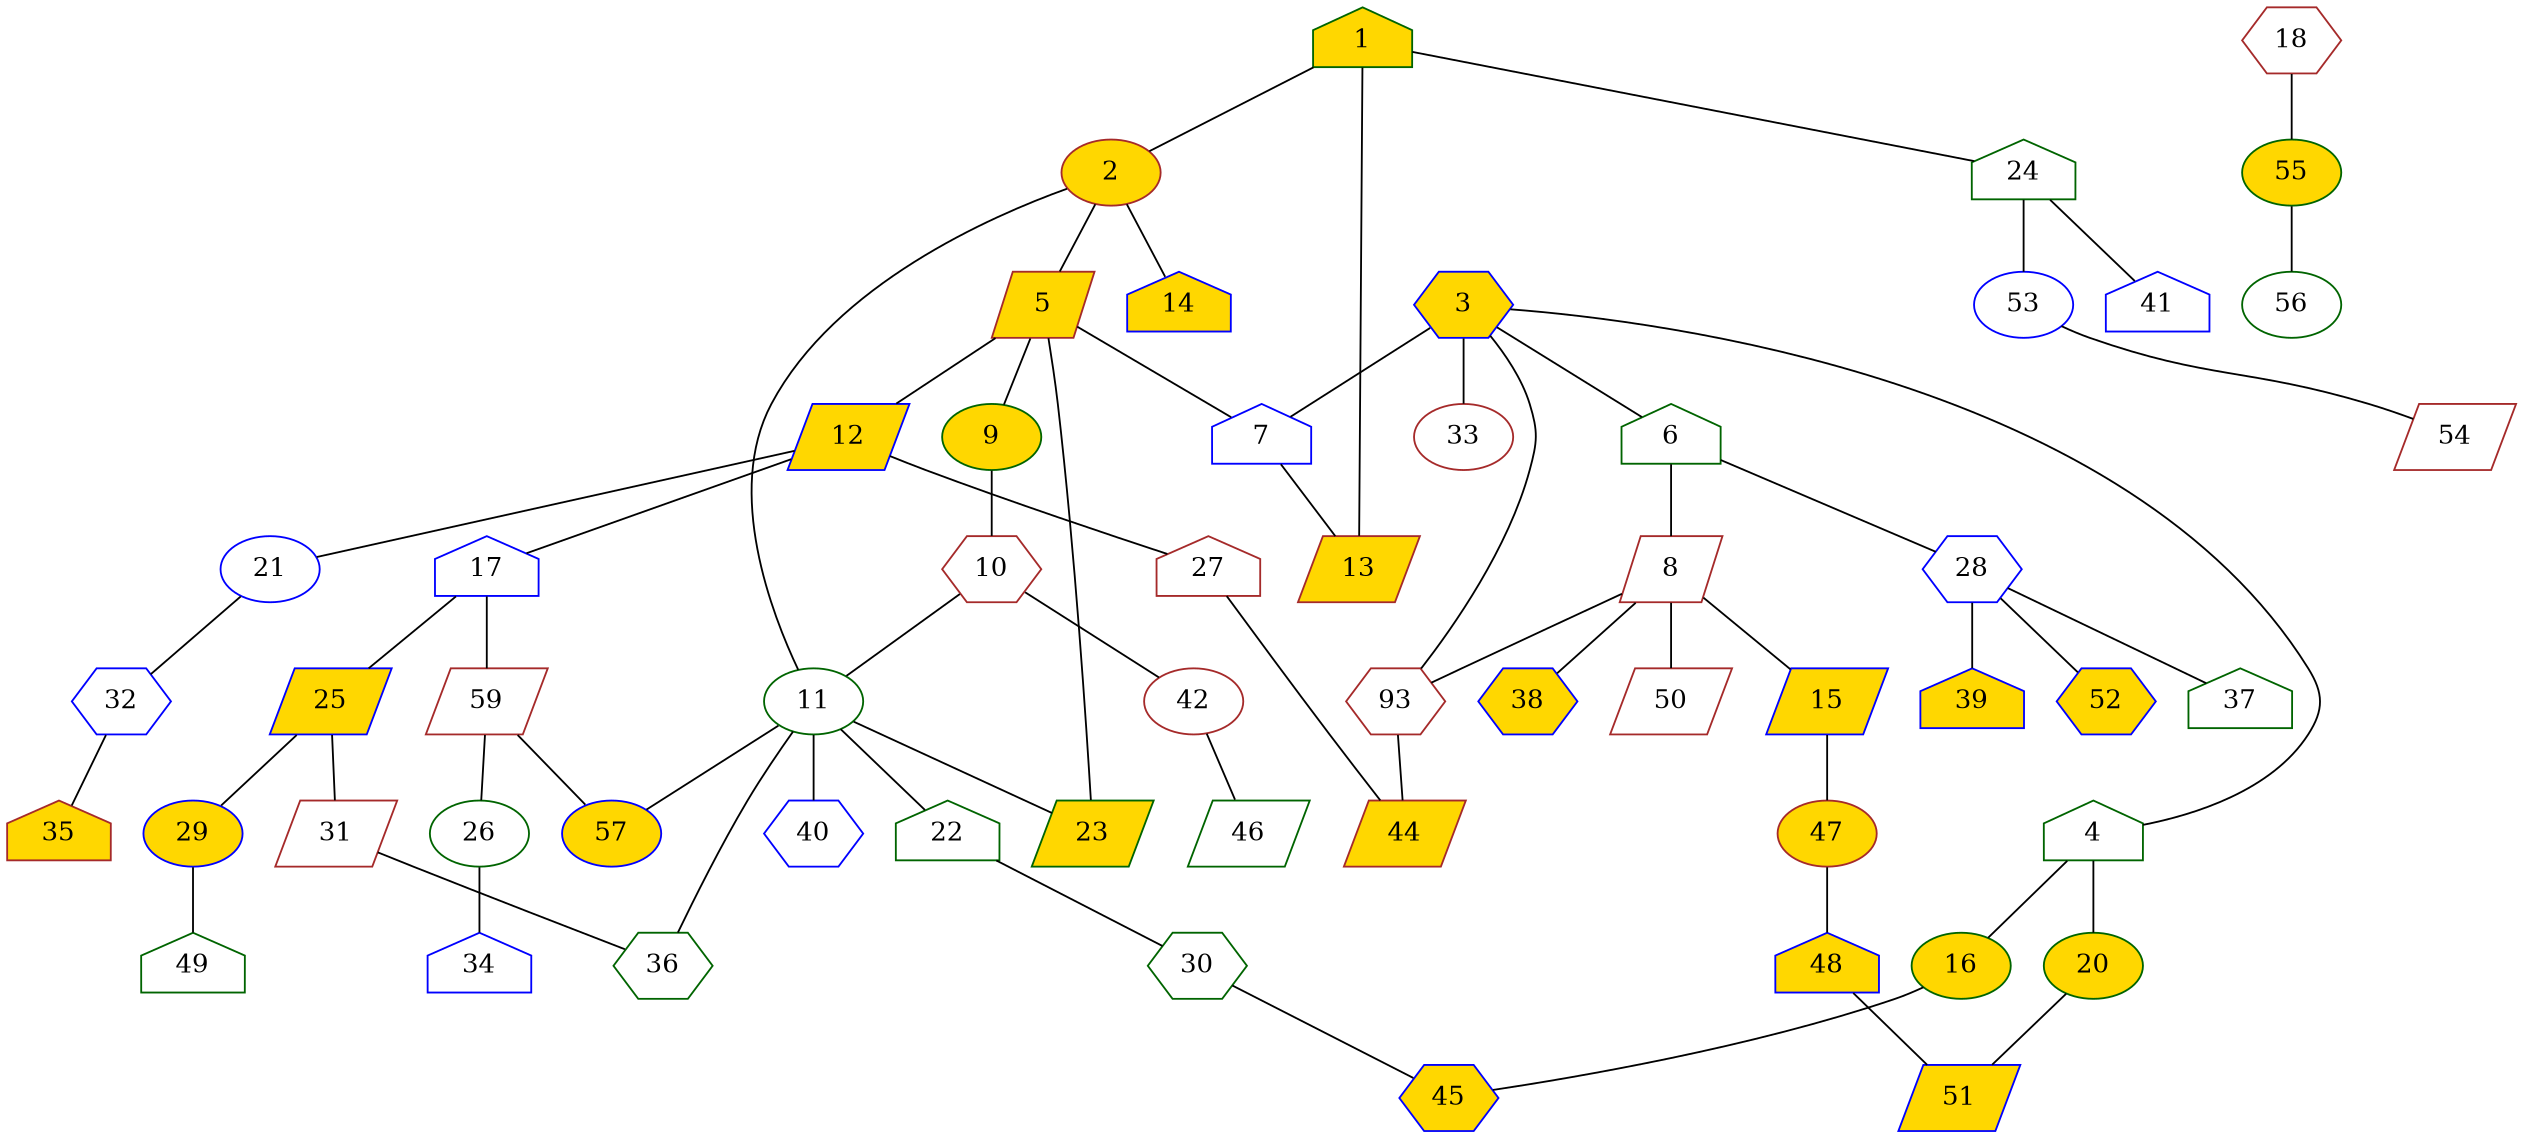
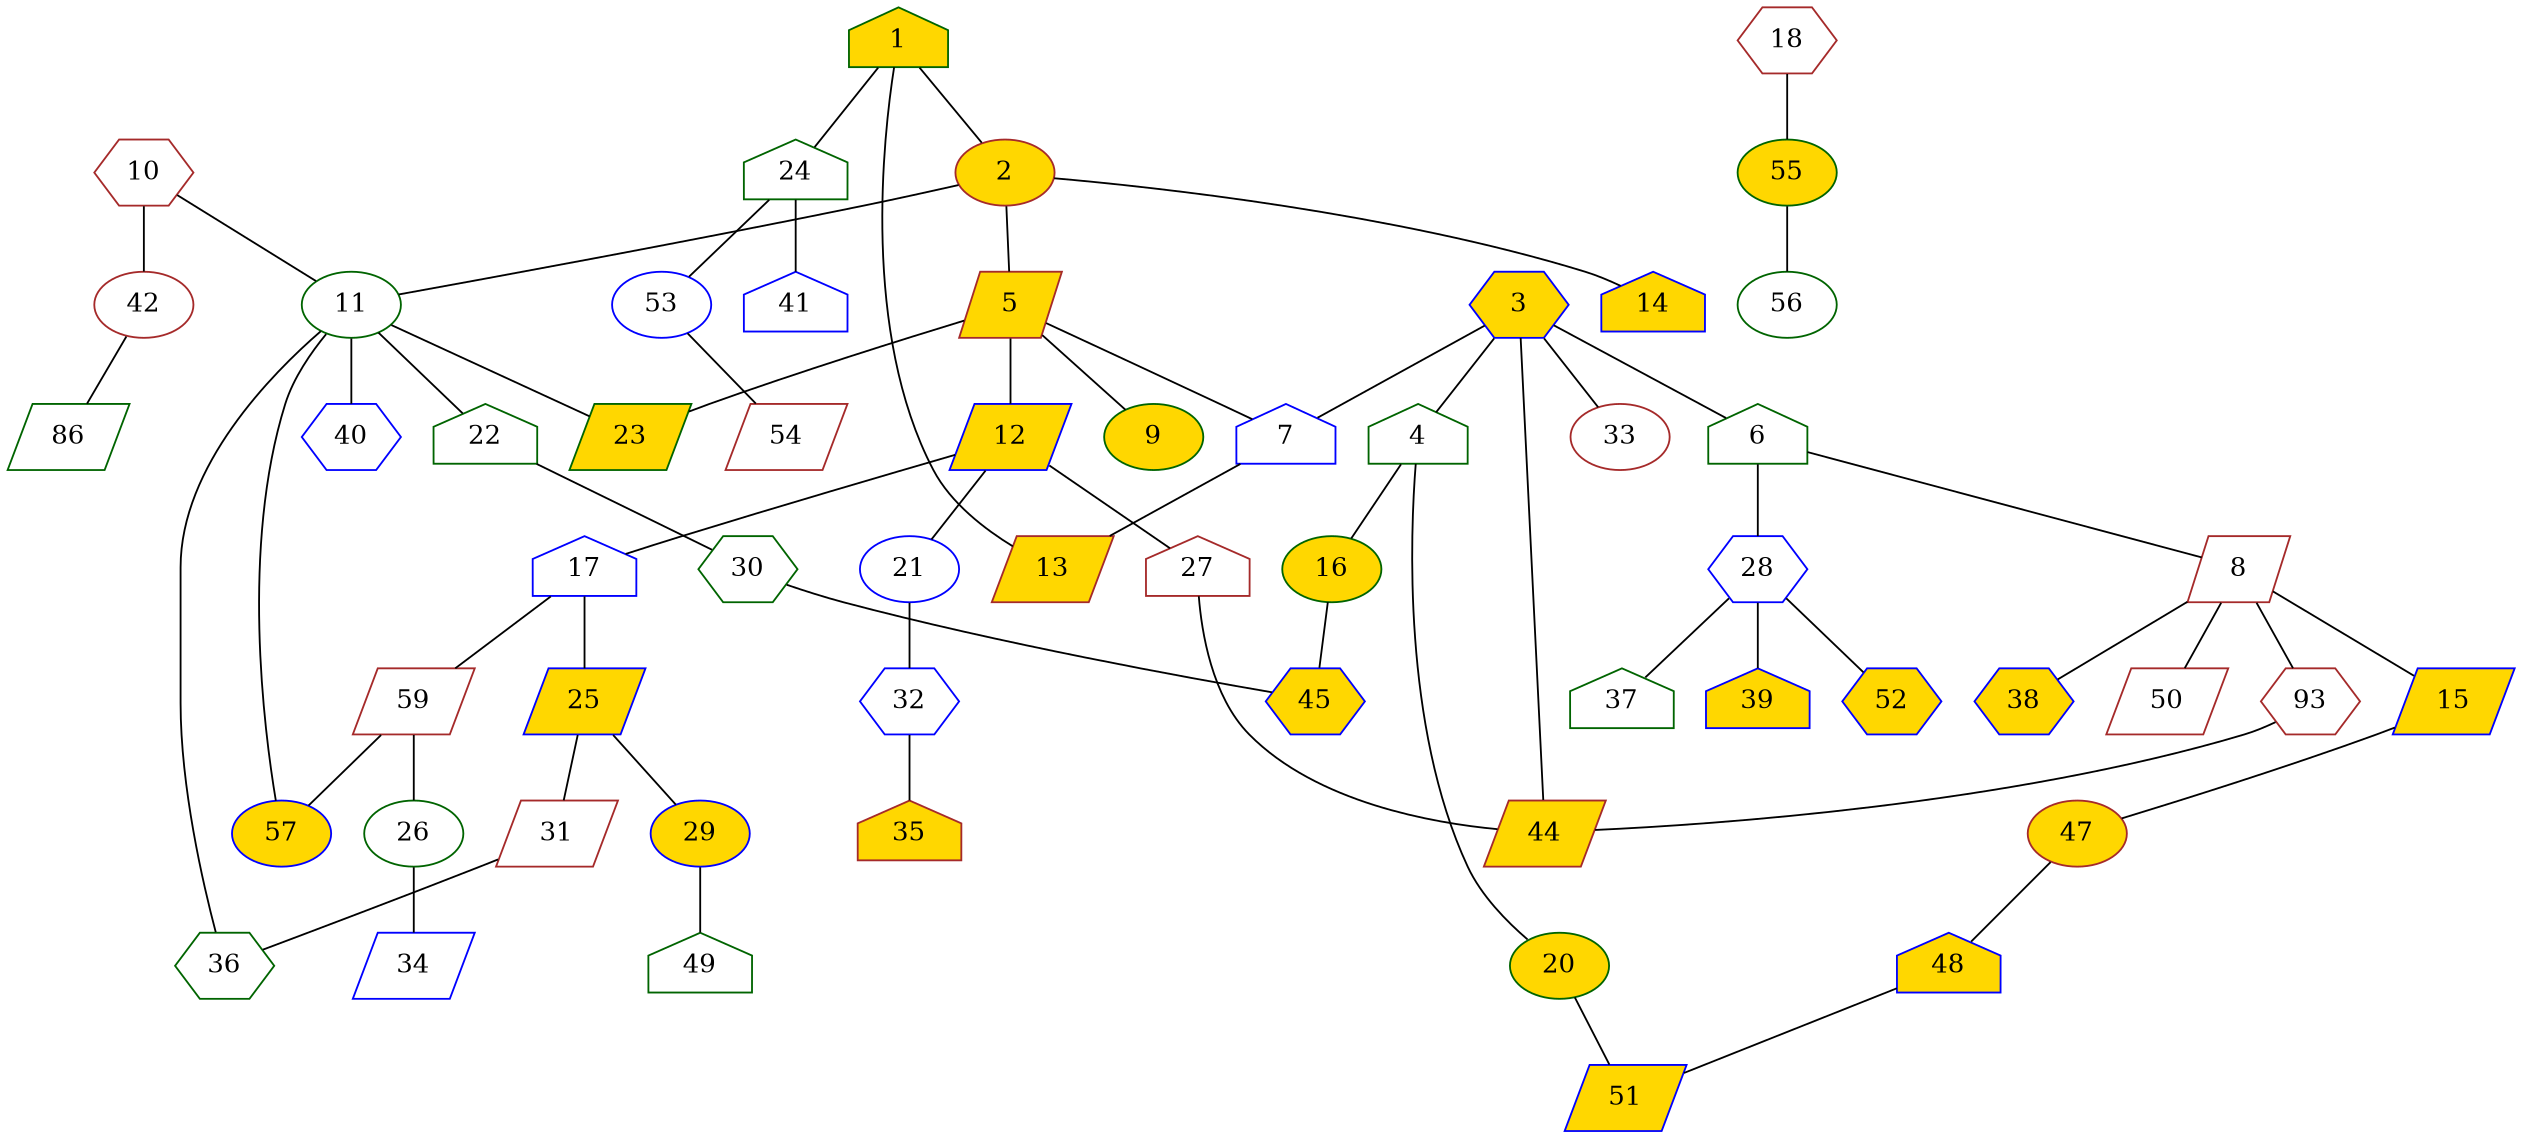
  graph {
    node [color=blue fillcolor=white shape=house style=filled]
    edge [weight=1.0]
    1 [color=darkgreen fillcolor=gold]
    2 [color=brown fillcolor=gold shape=ellipse]
    13 [color=brown fillcolor=gold shape=parallelogram]
    24 [color=darkgreen]
    5 [color=brown fillcolor=gold shape=parallelogram]
    11 [color=darkgreen shape=ellipse]
    14 [fillcolor=gold]
    41
    53 [shape=ellipse]
    3 [fillcolor=gold shape=hexagon]
    4 [color=darkgreen]
    6 [color=darkgreen]
    7
    33 [color=brown shape=ellipse]
    44 [color=brown fillcolor=gold shape=parallelogram]
    9 [color=darkgreen fillcolor=gold shape=ellipse]
    12 [fillcolor=gold shape=parallelogram]
    23 [color=darkgreen fillcolor=gold shape=parallelogram]
    22 [color=darkgreen]
    36 [color=darkgreen shape=hexagon]
    40 [shape=hexagon]
    57 [fillcolor=gold shape=ellipse]
    16 [color=darkgreen fillcolor=gold shape=ellipse]
    20 [color=darkgreen fillcolor=gold shape=ellipse]
    8 [color=brown shape=parallelogram]
    28 [shape=hexagon]
    45 [fillcolor=gold shape=hexagon]
    51 [fillcolor=gold shape=parallelogram]
    10 [color=brown shape=hexagon]
    17
    21 [shape=ellipse]
    27 [color=brown]
    15 [fillcolor=gold shape=parallelogram]
    38 [fillcolor=gold shape=hexagon]
    n35 [color=brown label=93 shape=hexagon]
    50 [color=brown shape=parallelogram]
    37 [color=darkgreen]
    39 [fillcolor=gold]
    52 [fillcolor=gold shape=hexagon]
    47 [color=brown fillcolor=gold shape=ellipse]
    42 [color=brown shape=ellipse]
-   46 [color=darkgreen shape=parallelogram]
+   46 [color=darkgreen shape=parallelogram label=86]
    30 [color=darkgreen shape=hexagon]
    n44 [color=brown label=59 shape=parallelogram]
    25 [fillcolor=gold shape=parallelogram]
    32 [shape=hexagon]
    18 [color=brown shape=hexagon]
    55 [color=darkgreen fillcolor=gold shape=ellipse]
    48 [fillcolor=gold]
    26 [color=darkgreen shape=ellipse]
    29 [fillcolor=gold shape=ellipse]
    31 [color=brown shape=parallelogram]
    56 [color=darkgreen shape=ellipse]
-   34
+   34 [shape=parallelogram]
    35 [color=brown fillcolor=gold]
    54 [color=brown shape=parallelogram]
    49 [color=darkgreen]
    1 -- 2
    1 -- 13
    1 -- 24
    2 -- 5
    2 -- 11
    2 -- 14
    24 -- 41
    24 -- 53
    5 -- 7
    5 -- 9
    5 -- 12
    5 -- 23
    11 -- 23
    11 -- 22
    11 -- 36
    11 -- 40 [weight=4.0]
    11 -- 57
    53 -- 54
    3 -- 4
    3 -- 6
    3 -- 7 [weight=3.0]
    3 -- 33 [weight=4.0]
-   3 -- n35
+   3 -- 44
    4 -- 16
    4 -- 20
    6 -- 8
    6 -- 28
    7 -- 13
-   9 -- 10
    12 -- 17
    12 -- 21
    12 -- 27
    22 -- 30
    16 -- 45
    20 -- 51
    8 -- 15 [weight=2.0]
    8 -- 38
    8 -- n35
    8 -- 50
    28 -- 37
    28 -- 39 [weight=4.0]
    28 -- 52
    10 -- 11
    10 -- 42 [weight=2.0]
    17 -- n44
    17 -- 25
    21 -- 32
    27 -- 44
    15 -- 47
    n35 -- 44
    47 -- 48
    42 -- 46
    30 -- 45
    n44 -- 57
    n44 -- 26 [weight=2.0]
    25 -- 29
    25 -- 31
    32 -- 35
    18 -- 55
    55 -- 56
    48 -- 51
    26 -- 34
    29 -- 49
    31 -- 36
  }
